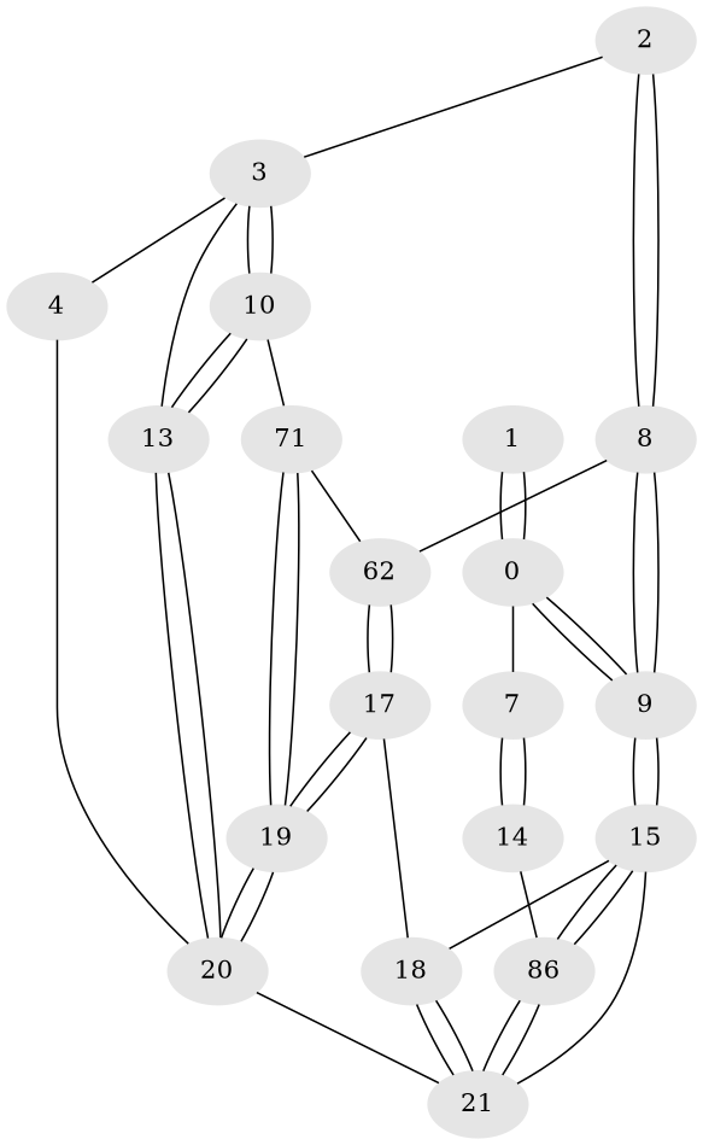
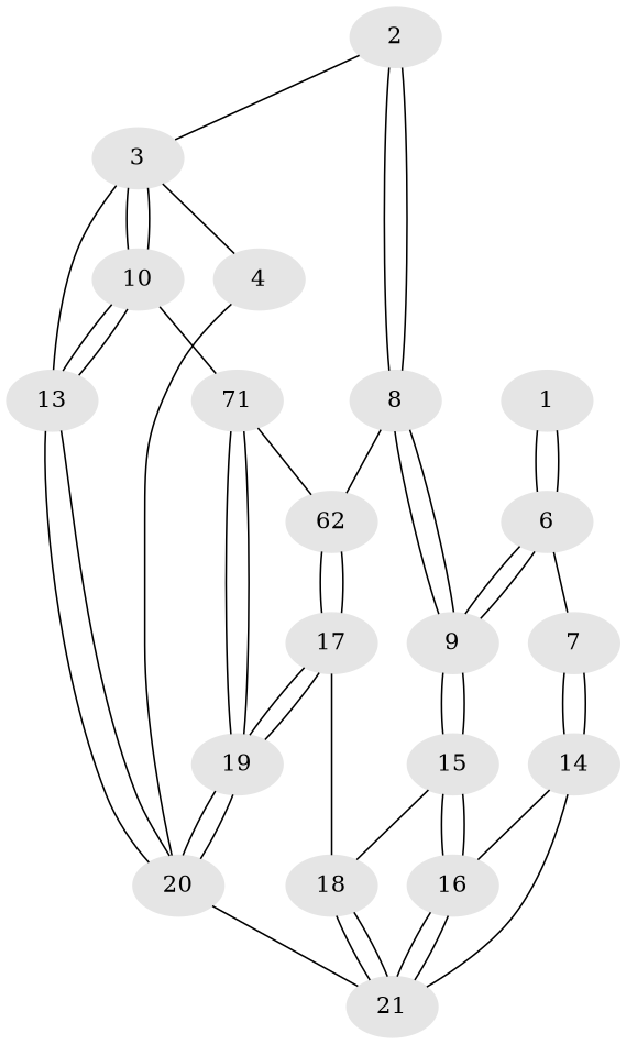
  graph {
    node [color=gray90 style=filled]
    1
-   6 [label=0]
+   6
    2
    3
    8
    7
    9
    4
    10
    13
    n11 [label=62]
    20
    n13 [label=71]
    21
    14
-   16 [label=86]
+   16
    15
    17
    18
    19
    1 -- 6
    1 -- 6
    6 -- 7
    6 -- 9
    6 -- 9
    2 -- 3
    2 -- 8
    2 -- 8
    3 -- 4
    3 -- 10
    3 -- 10
    3 -- 13
    8 -- 9
    8 -- 9
    8 -- n11
    7 -- 14
    7 -- 14
    9 -- 15
    9 -- 15
    4 -- 20
    10 -- 13
    10 -- 13
    10 -- n13
    13 -- 20
    13 -- 20
    n11 -- 17
    n11 -- 17
    20 -- 21
    n13 -- n11
    n13 -- 19
    n13 -- 19
-   15 -- 21
+   14 -- 21
    14 -- 16
    16 -- 21
    16 -- 21
    15 -- 16
    15 -- 16
    15 -- 18
    17 -- 18
    17 -- 19
    17 -- 19
    18 -- 21
    18 -- 21
    19 -- 20
    19 -- 20
  }
